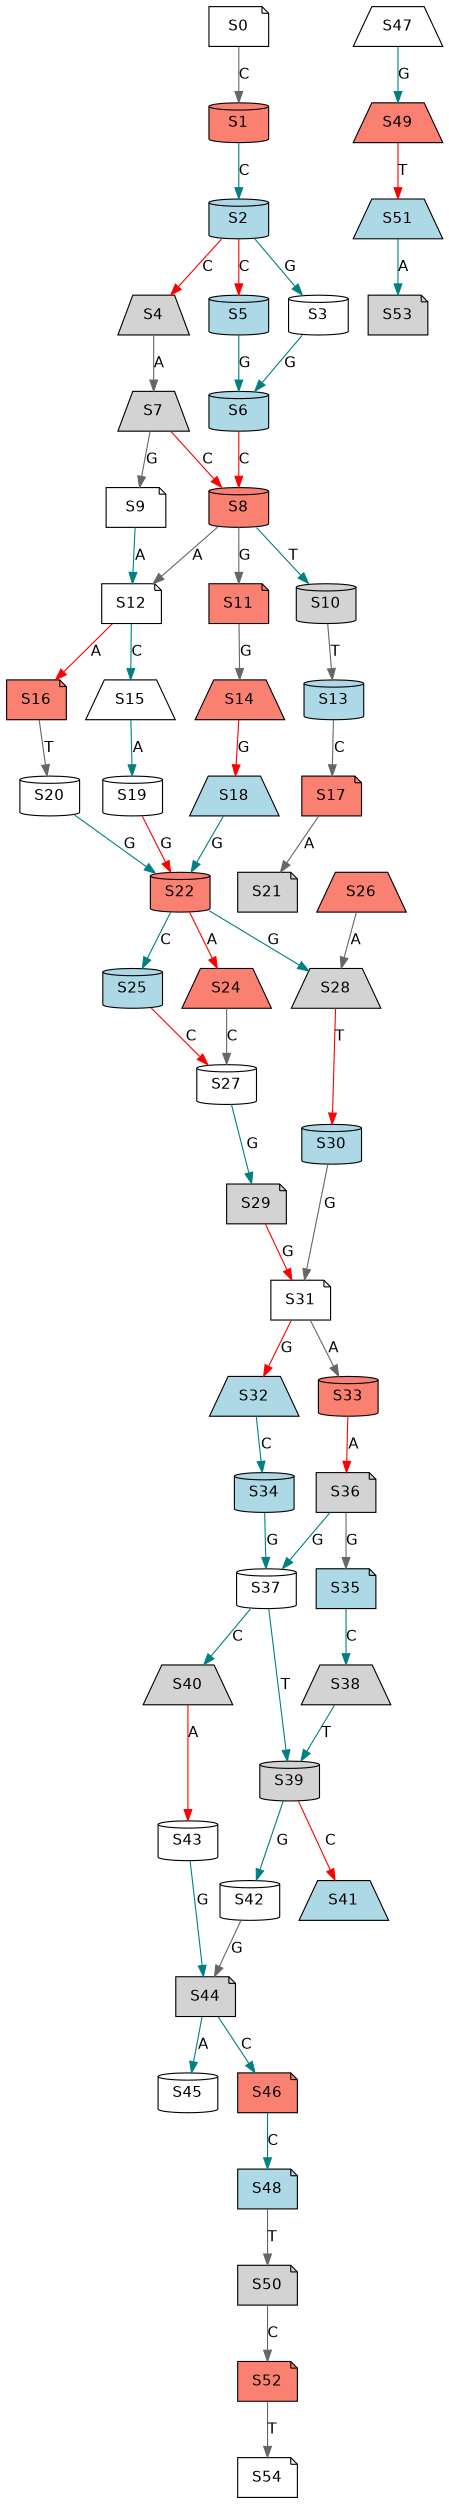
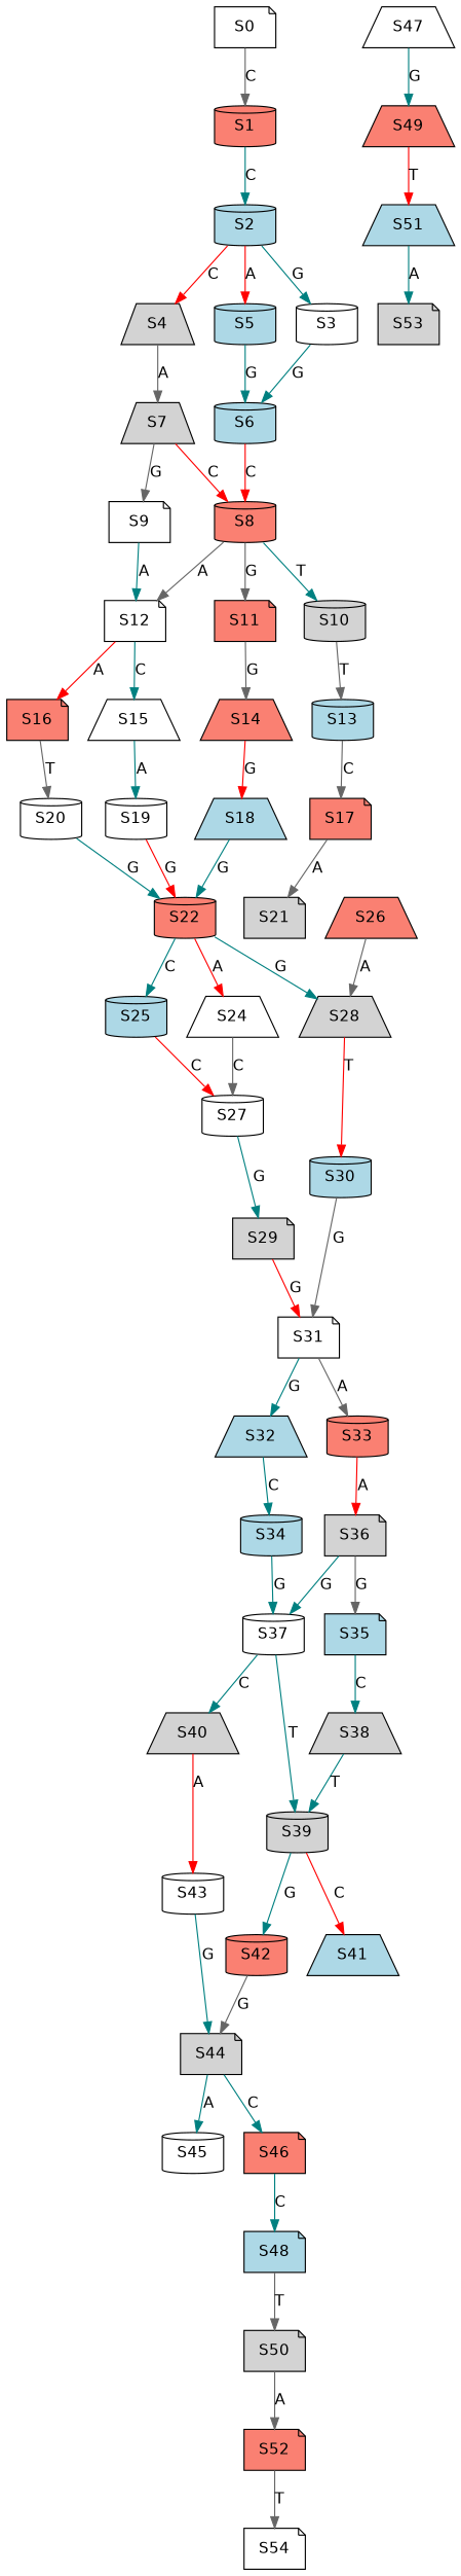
  strict digraph {
    fontname="DejaVu Sans"
    node [fillcolor=white fontname="DejaVu Sans" shape=cylinder style=filled]
    edge [color=teal fontname="DejaVu Sans"]
    S0 [shape=note]
    S1 [fillcolor=salmon]
    S2 [fillcolor=lightblue]
    S3
    S4 [fillcolor=lightgrey shape=trapezium]
    S5 [fillcolor=lightblue]
    S6 [fillcolor=lightblue]
    S7 [fillcolor=lightgrey shape=trapezium]
    S8 [fillcolor=salmon]
    S9 [shape=note]
    S10 [fillcolor=lightgrey]
    S11 [fillcolor=salmon shape=note]
    S12 [shape=note]
    S13 [fillcolor=lightblue]
    S14 [fillcolor=salmon shape=trapezium]
    S15 [shape=trapezium]
    S16 [fillcolor=salmon shape=note]
    S17 [fillcolor=salmon shape=note]
    S18 [fillcolor=lightblue shape=trapezium]
    S19
    S20
    S21 [fillcolor=lightgrey shape=note]
    S22 [fillcolor=salmon]
-   S24 [fillcolor=salmon shape=trapezium]
+   S24 [shape=trapezium]
    S25 [fillcolor=lightblue]
    S28 [fillcolor=lightgrey shape=trapezium]
    S27
    S26 [fillcolor=salmon shape=trapezium]
    S29 [fillcolor=lightgrey shape=note]
    S30 [fillcolor=lightblue]
    S31 [shape=note]
    S32 [fillcolor=lightblue shape=trapezium]
    S33 [fillcolor=salmon]
    S34 [fillcolor=lightblue]
    S36 [fillcolor=lightgrey shape=note]
    S37
    S35 [fillcolor=lightblue shape=note]
    S38 [fillcolor=lightgrey shape=trapezium]
    S39 [fillcolor=lightgrey]
    S40 [fillcolor=lightgrey shape=trapezium]
    S41 [fillcolor=lightblue shape=trapezium]
-   S42
+   S42 [fillcolor=salmon]
    S43
    S44 [fillcolor=lightgrey shape=note]
    S45
    S46 [fillcolor=salmon shape=note]
    S48 [fillcolor=lightblue shape=note]
    S47 [shape=trapezium]
    S49 [fillcolor=salmon shape=trapezium]
    S50 [fillcolor=lightgrey shape=note]
    S51 [fillcolor=lightblue shape=trapezium]
    S52 [fillcolor=salmon shape=note]
    S53 [fillcolor=lightgrey shape=note]
    S54 [shape=note]
    S0 -> S1 [color=gray40 label=C]
    S1 -> S2 [label=C]
    S2 -> S3 [label=G]
    S2 -> S4 [color=red label=C]
-   S2 -> S5 [color=red label=C]
+   S2 -> S5 [color=red label=A]
    S3 -> S6 [label=G]
    S4 -> S7 [color=gray40 label=A]
    S5 -> S6 [label=G]
    S6 -> S8 [color=red label=C]
    S7 -> S8 [color=red label=C]
    S7 -> S9 [color=gray40 label=G]
    S8 -> S10 [label=T]
    S8 -> S11 [color=gray40 label=G]
    S8 -> S12 [color=gray40 label=A]
    S9 -> S12 [label=A]
    S10 -> S13 [color=gray40 label=T]
    S11 -> S14 [color=gray40 label=G]
    S12 -> S15 [label=C]
    S12 -> S16 [color=red label=A]
    S13 -> S17 [color=gray40 label=C]
    S14 -> S18 [color=red label=G]
    S15 -> S19 [label=A]
    S16 -> S20 [color=gray40 label=T]
    S17 -> S21 [color=gray40 label=A]
    S18 -> S22 [label=G]
    S19 -> S22 [color=red label=G]
    S20 -> S22 [label=G]
    S22 -> S24 [color=red label=A]
    S22 -> S25 [label=C]
    S22 -> S28 [label=G]
    S24 -> S27 [color=gray40 label=C]
    S25 -> S27 [color=red label=C]
    S28 -> S30 [color=red label=T]
    S27 -> S29 [label=G]
    S26 -> S28 [color=gray40 label=A]
    S29 -> S31 [color=red label=G]
    S30 -> S31 [color=gray40 label=G]
-   S31 -> S32 [color=red label=G]
+   S31 -> S32 [label=G]
    S31 -> S33 [color=gray40 label=A]
    S32 -> S34 [label=C]
    S33 -> S36 [color=red label=A]
    S34 -> S37 [label=G]
    S36 -> S37 [label=G]
    S36 -> S35 [color=gray40 label=G]
    S37 -> S39 [label=T]
    S37 -> S40 [label=C]
    S35 -> S38 [label=C]
    S38 -> S39 [label=T]
    S39 -> S41 [color=red label=C]
    S39 -> S42 [label=G]
    S40 -> S43 [color=red label=A]
    S42 -> S44 [color=gray40 label=G]
    S43 -> S44 [label=G]
    S44 -> S45 [label=A]
    S44 -> S46 [label=C]
    S46 -> S48 [label=C]
    S48 -> S50 [color=gray40 label=T]
    S47 -> S49 [label=G]
    S49 -> S51 [color=red label=T]
-   S50 -> S52 [color=gray40 label=C]
+   S50 -> S52 [color=gray40 label=A]
    S51 -> S53 [label=A]
    S52 -> S54 [color=gray40 label=T]
  }
